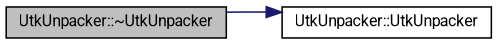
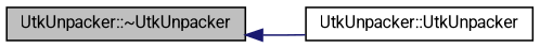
  digraph {
    rankdir=LR
    fontname=Roboto
    node [color=black fontname=Roboto fontsize=10 shape=record style=filled]
    n1 [fillcolor=grey75 fontcolor=black height=0.2 label="UtkUnpacker::~UtkUnpacker" width=0.4]
    n2 [fillcolor=white height=0.2 label="UtkUnpacker::UtkUnpacker" width=0.4]
-   n2 -> n1 [color=midnightblue dir=back fontname=Roboto fontsize=10 labelfontname=Helvetica labelfontsize=10 style=solid]
+   n1 -> n2 [color=midnightblue dir=back fontname=Roboto fontsize=10 labelfontname=Helvetica labelfontsize=10 style=solid]
  }
